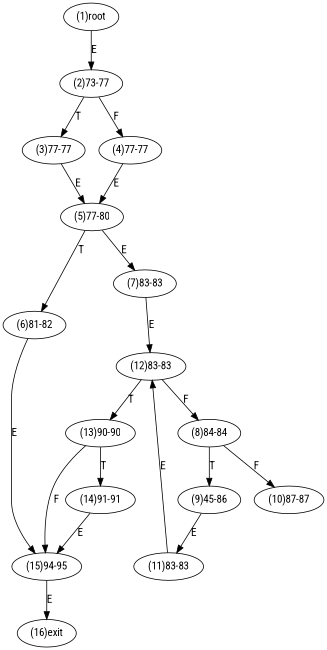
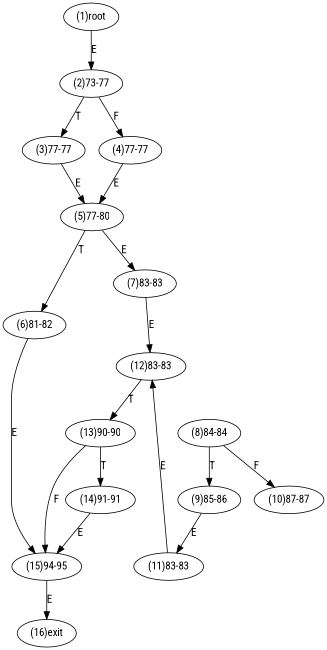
  digraph {
    fontname="Roboto Condensed"
    node [fontname="Roboto Condensed"]
    edge [fontname="Roboto Condensed"]
    n1 [label="(1)root"]
    n2 [label="(2)73-77"]
    n3 [label="(3)77-77"]
    n4 [label="(4)77-77"]
    n5 [label="(5)77-80"]
    n6 [label="(6)81-82"]
    n7 [label="(7)83-83"]
    n8 [label="(15)94-95"]
    n9 [label="(12)83-83"]
    n10 [label="(16)exit"]
    n11 [label="(8)84-84"]
    n12 [label="(13)90-90"]
-   n13 [label="(9)45-86"]
+   n13 [label="(9)85-86"]
    n14 [label="(10)87-87"]
    n15 [label="(11)83-83"]
    n16 [label="(14)91-91"]
    n1 -> n2 [label=E]
    n2 -> n3 [label=T]
    n2 -> n4 [label=F]
    n3 -> n5 [label=E]
    n4 -> n5 [label=E]
    n5 -> n6 [label=T]
    n5 -> n7 [label=E]
    n6 -> n8 [label=E]
    n7 -> n9 [label=E]
    n8 -> n10 [label=E]
-   n9 -> n11 [label=F]
    n9 -> n12 [label=T]
    n11 -> n13 [label=T]
    n11 -> n14 [label=F]
    n12 -> n8 [label=F]
    n12 -> n16 [label=T]
    n13 -> n15 [label=E]
    n15 -> n9 [label=E]
    n16 -> n8 [label=E]
  }
